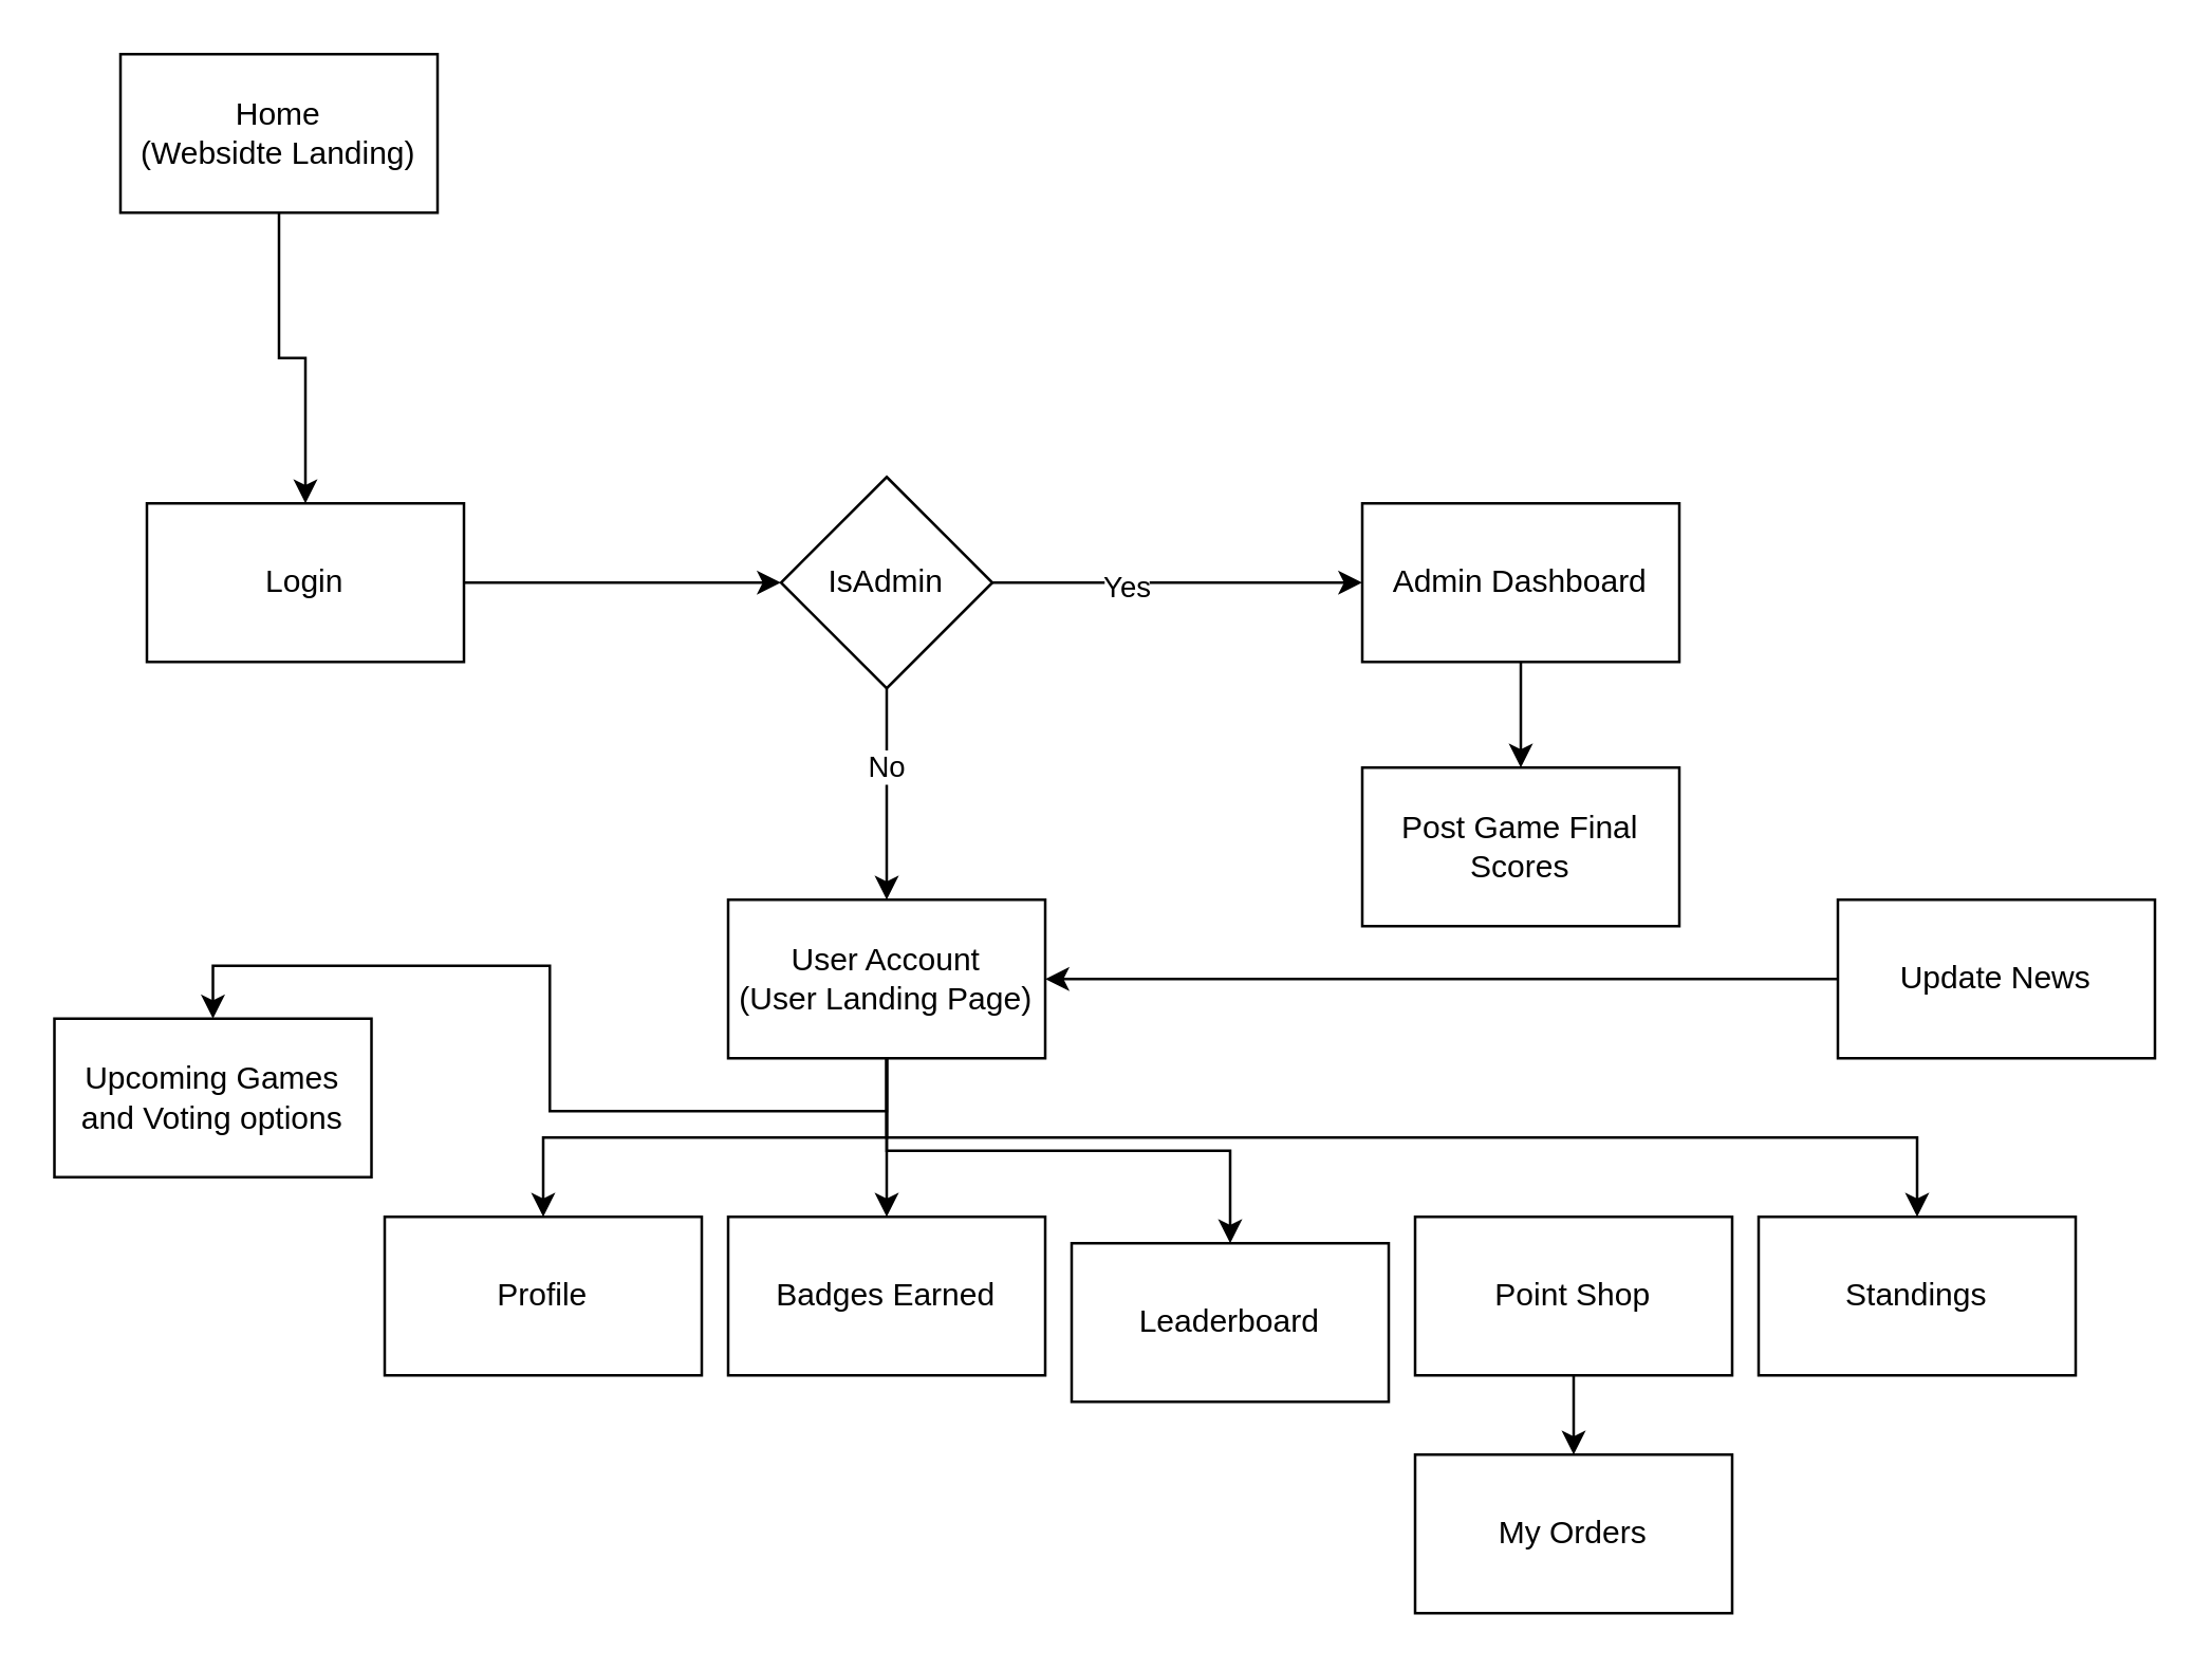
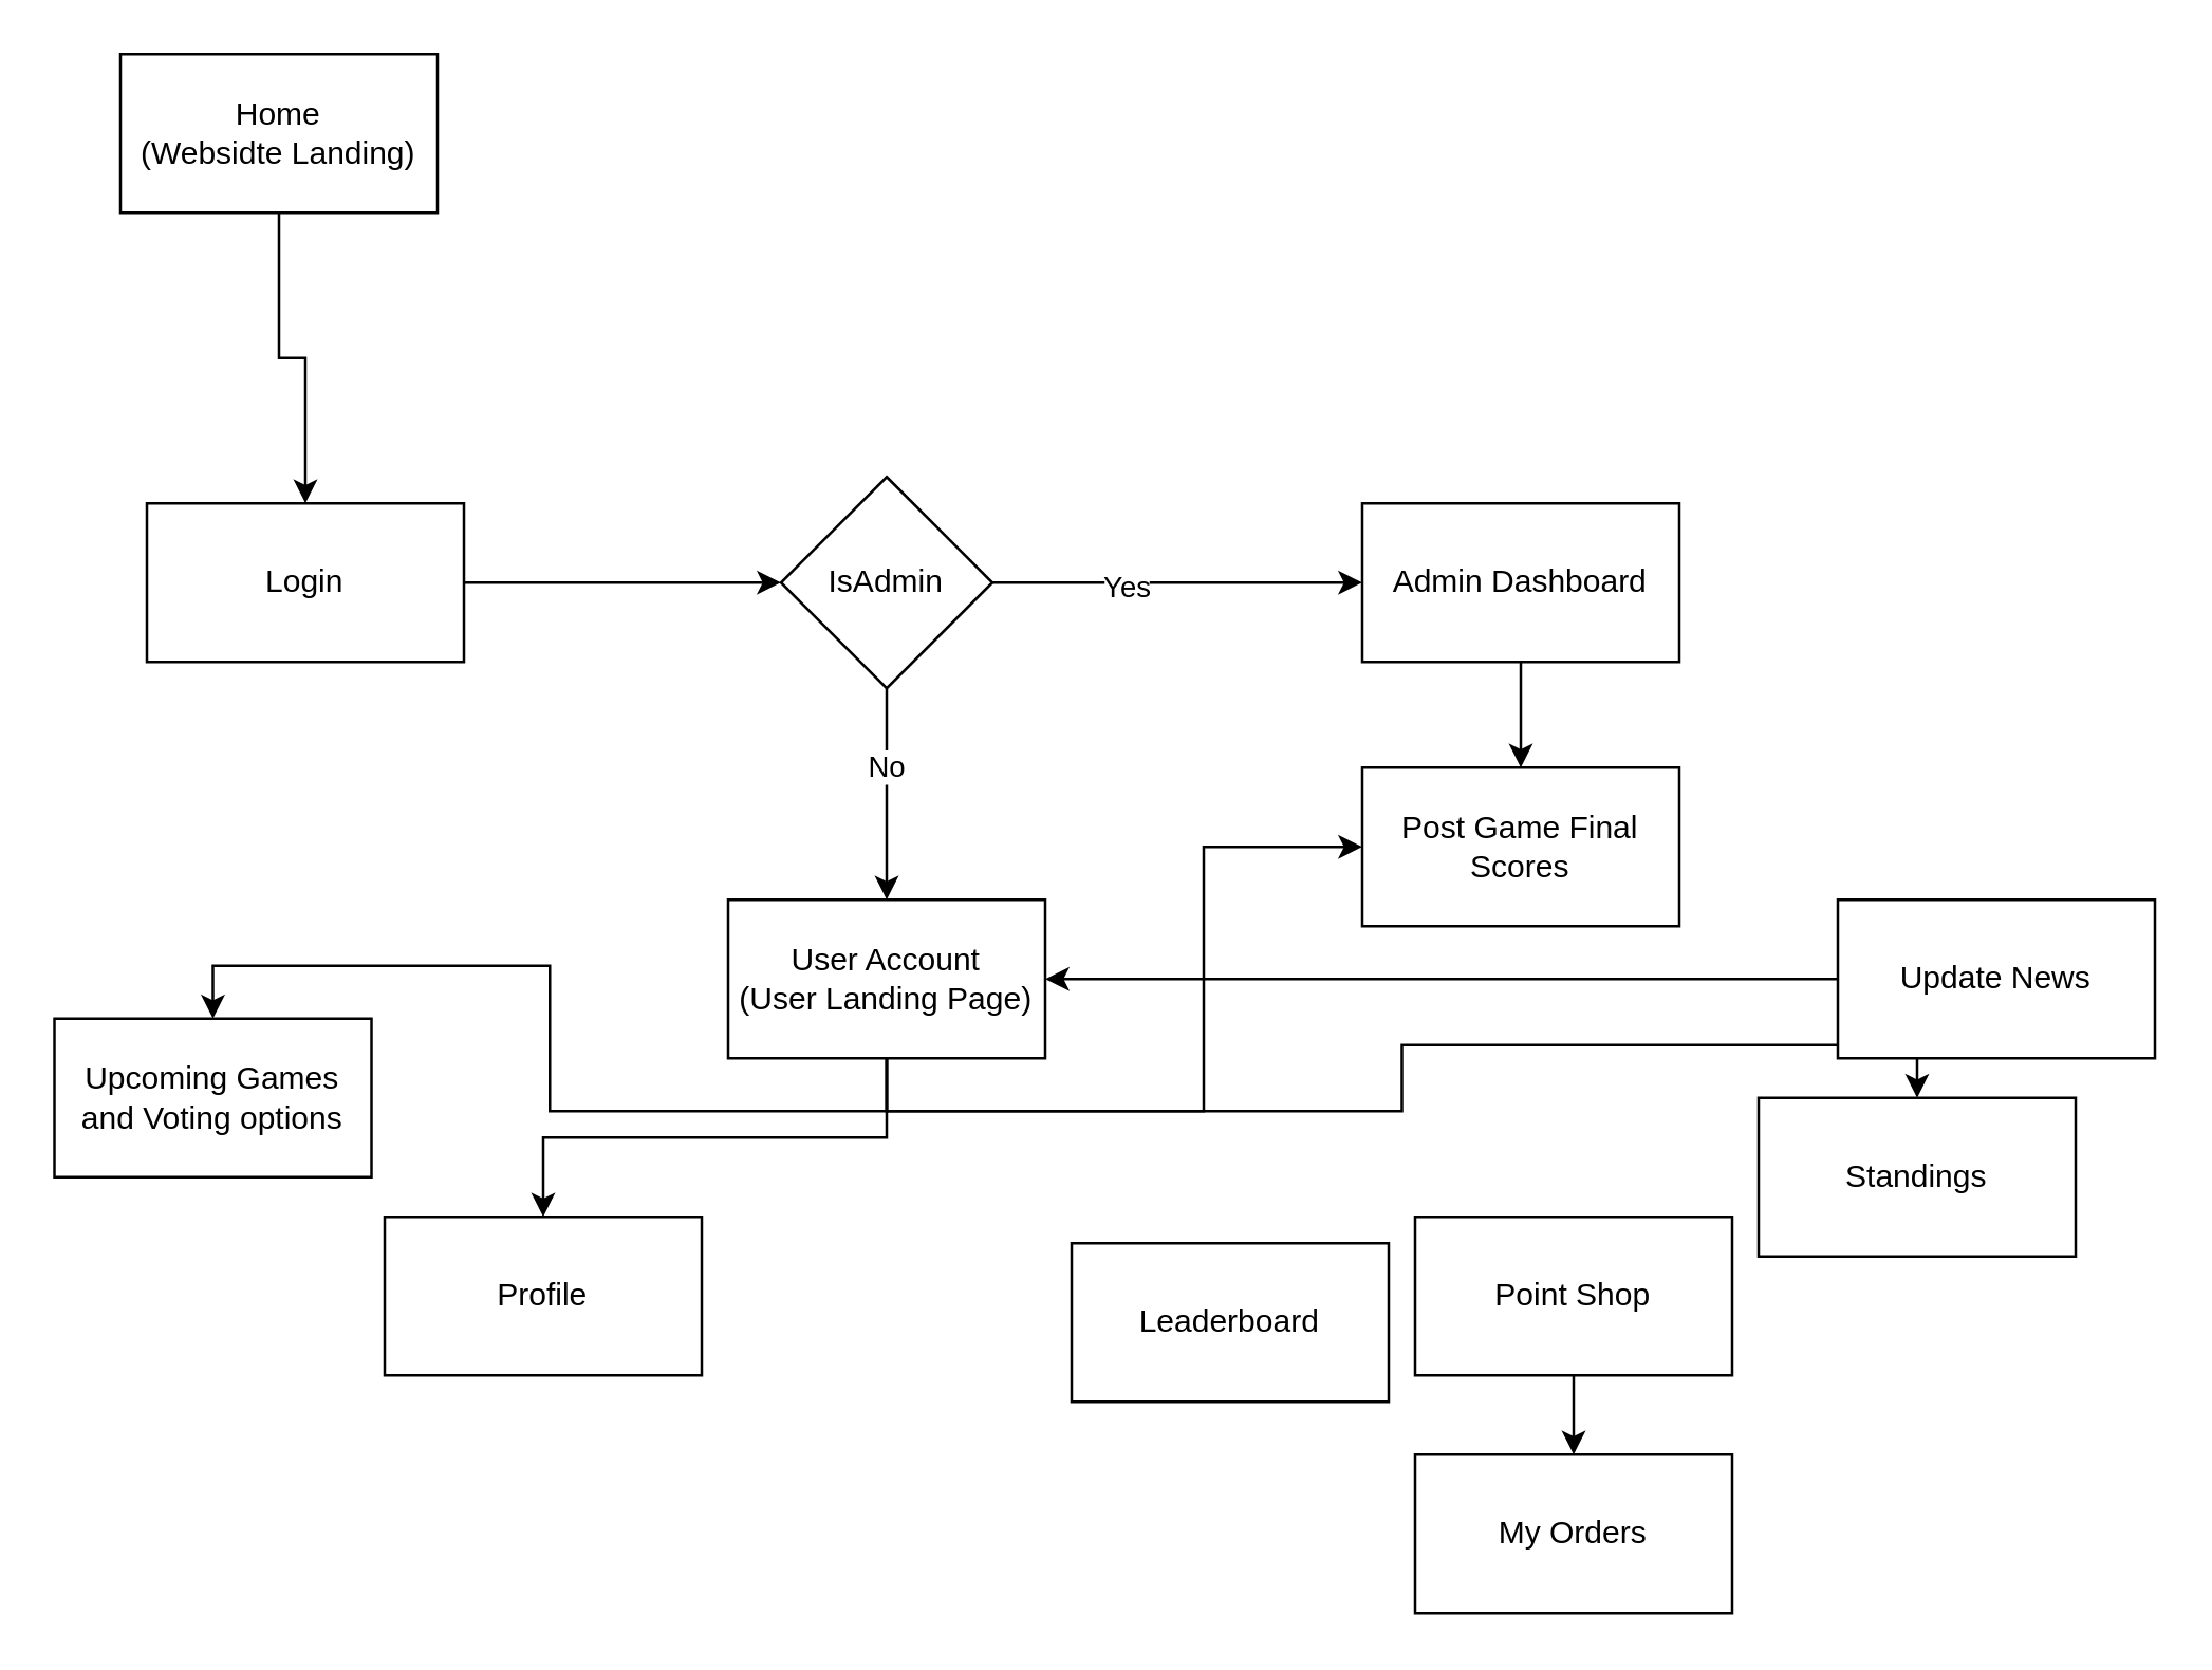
  <mxCell id="0" />
  <mxCell id="1" parent="0" />
  <mxCell id="2" style="edgeStyle=orthogonalEdgeStyle;rounded=0;orthogonalLoop=1;jettySize=auto;html=1;exitX=0.5;exitY=1;exitDx=0;exitDy=0;entryX=0.5;entryY=0;entryDx=0;entryDy=0;" parent="1" source="3" target="5" edge="1"><mxGeometry relative="1" as="geometry" /></mxCell>
  <mxCell id="3" value="Home&lt;br&gt;(Websidte Landing)" style="rounded=0;whiteSpace=wrap;html=1;" parent="1" vertex="1"><mxGeometry x="45" y="20" width="120" height="60" as="geometry" /></mxCell>
  <mxCell id="4" style="edgeStyle=orthogonalEdgeStyle;rounded=0;orthogonalLoop=1;jettySize=auto;html=1;exitX=1;exitY=0.5;exitDx=0;exitDy=0;entryX=0;entryY=0.5;entryDx=0;entryDy=0;" parent="1" source="5" target="8" edge="1"><mxGeometry relative="1" as="geometry" /></mxCell>
  <mxCell id="5" value="Login" style="rounded=0;whiteSpace=wrap;html=1;" parent="1" vertex="1"><mxGeometry x="55" y="190" width="120" height="60" as="geometry" /></mxCell>
  <mxCell id="6" style="edgeStyle=orthogonalEdgeStyle;rounded=0;orthogonalLoop=1;jettySize=auto;html=1;exitX=1;exitY=0.5;exitDx=0;exitDy=0;entryX=0;entryY=0.5;entryDx=0;entryDy=0;" parent="1" source="8" target="10" edge="1"><mxGeometry relative="1" as="geometry"><mxPoint x="595" y="220" as="targetPoint" /></mxGeometry></mxCell>
  <mxCell id="7" value="Yes" style="edgeLabel;html=1;align=center;verticalAlign=middle;resizable=0;points=[];" parent="6" vertex="1" connectable="0"><mxGeometry x="-0.286" y="-1" relative="1" as="geometry"><mxPoint as="offset" /></mxGeometry></mxCell>
  <mxCell id="8" value="IsAdmin" style="rhombus;whiteSpace=wrap;html=1;" parent="1" vertex="1"><mxGeometry x="295" y="180" width="80" height="80" as="geometry" /></mxCell>
  <mxCell id="9" style="edgeStyle=orthogonalEdgeStyle;rounded=0;orthogonalLoop=1;jettySize=auto;html=1;exitX=0.5;exitY=1;exitDx=0;exitDy=0;entryX=0.5;entryY=0;entryDx=0;entryDy=0;" parent="1" source="10" target="26" edge="1"><mxGeometry relative="1" as="geometry" /></mxCell>
  <mxCell id="10" value="Admin Dashboard" style="rounded=0;whiteSpace=wrap;html=1;" parent="1" vertex="1"><mxGeometry x="515" y="190" width="120" height="60" as="geometry" /></mxCell>
  <mxCell id="11" style="edgeStyle=orthogonalEdgeStyle;rounded=0;orthogonalLoop=1;jettySize=auto;html=1;exitX=0.5;exitY=1;exitDx=0;exitDy=0;" parent="1" source="8" edge="1"><mxGeometry relative="1" as="geometry"><mxPoint x="335" y="340" as="targetPoint" /><mxPoint x="385" y="230" as="sourcePoint" /></mxGeometry></mxCell>
  <mxCell id="12" value="No" style="edgeLabel;html=1;align=center;verticalAlign=middle;resizable=0;points=[];" parent="11" vertex="1" connectable="0"><mxGeometry x="-0.286" y="-1" relative="1" as="geometry"><mxPoint as="offset" /></mxGeometry></mxCell>
  <mxCell id="13" style="edgeStyle=orthogonalEdgeStyle;rounded=0;orthogonalLoop=1;jettySize=auto;html=1;exitX=0.5;exitY=1;exitDx=0;exitDy=0;entryX=0.5;entryY=0;entryDx=0;entryDy=0;" parent="1" source="18" target="19" edge="1"><mxGeometry relative="1" as="geometry" /></mxCell>
  <mxCell id="14" style="edgeStyle=orthogonalEdgeStyle;rounded=0;orthogonalLoop=1;jettySize=auto;html=1;exitX=0.5;exitY=1;exitDx=0;exitDy=0;entryX=0.5;entryY=0;entryDx=0;entryDy=0;" parent="1" source="18" target="20" edge="1"><mxGeometry relative="1" as="geometry" /></mxCell>
- <mxCell id="15" style="edgeStyle=orthogonalEdgeStyle;rounded=0;orthogonalLoop=1;jettySize=auto;html=1;exitX=0.5;exitY=1;exitDx=0;exitDy=0;" parent="1" source="18" target="23" edge="1"><mxGeometry relative="1" as="geometry" /></mxCell>
- <mxCell id="16" style="edgeStyle=orthogonalEdgeStyle;rounded=0;orthogonalLoop=1;jettySize=auto;html=1;exitX=0.5;exitY=1;exitDx=0;exitDy=0;entryX=0.5;entryY=0;entryDx=0;entryDy=0;" parent="1" source="18" target="24" edge="1"><mxGeometry relative="1" as="geometry" /></mxCell>
+ <mxCell id="15" style="edgeStyle=orthogonalEdgeStyle;rounded=0;orthogonalLoop=1;jettySize=auto;html=1;exitX=0.5;exitY=1;exitDx=0;exitDy=0;" parent="1" source="18" target="26" edge="1"><mxGeometry relative="1" as="geometry" /></mxCell>
  <mxCell id="17" style="edgeStyle=orthogonalEdgeStyle;rounded=0;orthogonalLoop=1;jettySize=auto;html=1;exitX=0.5;exitY=1;exitDx=0;exitDy=0;entryX=0.5;entryY=0;entryDx=0;entryDy=0;" edge="1" parent="1" source="18" target="29"><mxGeometry relative="1" as="geometry" /></mxCell>
  <mxCell id="18" value="User Account&lt;br&gt;(User Landing Page)" style="rounded=0;whiteSpace=wrap;html=1;" parent="1" vertex="1"><mxGeometry x="275" y="340" width="120" height="60" as="geometry" /></mxCell>
  <mxCell id="19" value="Upcoming Games and Voting options" style="rounded=0;whiteSpace=wrap;html=1;" parent="1" vertex="1"><mxGeometry x="20" y="385" width="120" height="60" as="geometry" /></mxCell>
  <mxCell id="20" value="Profile" style="rounded=0;whiteSpace=wrap;html=1;" parent="1" vertex="1"><mxGeometry x="145" y="460" width="120" height="60" as="geometry" /></mxCell>
  <mxCell id="21" style="edgeStyle=orthogonalEdgeStyle;rounded=0;orthogonalLoop=1;jettySize=auto;html=1;exitX=0.5;exitY=1;exitDx=0;exitDy=0;entryX=0.5;entryY=0;entryDx=0;entryDy=0;" parent="1" source="22" target="25" edge="1"><mxGeometry relative="1" as="geometry" /></mxCell>
  <mxCell id="22" value="Point Shop" style="rounded=0;whiteSpace=wrap;html=1;" parent="1" vertex="1"><mxGeometry x="535" y="460" width="120" height="60" as="geometry" /></mxCell>
  <mxCell id="23" value="Leaderboard" style="rounded=0;whiteSpace=wrap;html=1;" parent="1" vertex="1"><mxGeometry x="405" y="470" width="120" height="60" as="geometry" /></mxCell>
- <mxCell id="24" value="Badges Earned" style="rounded=0;whiteSpace=wrap;html=1;" parent="1" vertex="1"><mxGeometry x="275" y="460" width="120" height="60" as="geometry" /></mxCell>
  <mxCell id="25" value="My Orders" style="rounded=0;whiteSpace=wrap;html=1;" parent="1" vertex="1"><mxGeometry x="535" y="550" width="120" height="60" as="geometry" /></mxCell>
  <mxCell id="26" value="Post Game Final Scores" style="rounded=0;whiteSpace=wrap;html=1;" parent="1" vertex="1"><mxGeometry x="515" y="290" width="120" height="60" as="geometry" /></mxCell>
  <mxCell id="27" style="edgeStyle=orthogonalEdgeStyle;rounded=0;orthogonalLoop=1;jettySize=auto;html=1;exitX=0;exitY=0.5;exitDx=0;exitDy=0;entryX=1;entryY=0.5;entryDx=0;entryDy=0;" edge="1" parent="1" source="28" target="18"><mxGeometry relative="1" as="geometry" /></mxCell>
  <mxCell id="28" value="Update News" style="rounded=0;whiteSpace=wrap;html=1;" vertex="1" parent="1"><mxGeometry x="695" y="340" width="120" height="60" as="geometry" /></mxCell>
- <mxCell id="29" value="Standings" style="rounded=0;whiteSpace=wrap;html=1;" vertex="1" parent="1"><mxGeometry x="665" y="460" width="120" height="60" as="geometry" /></mxCell>
+ <mxCell id="29" value="Standings" style="rounded=0;whiteSpace=wrap;html=1;" vertex="1" parent="1"><mxGeometry x="665" y="415" width="120" height="60" as="geometry" /></mxCell>
